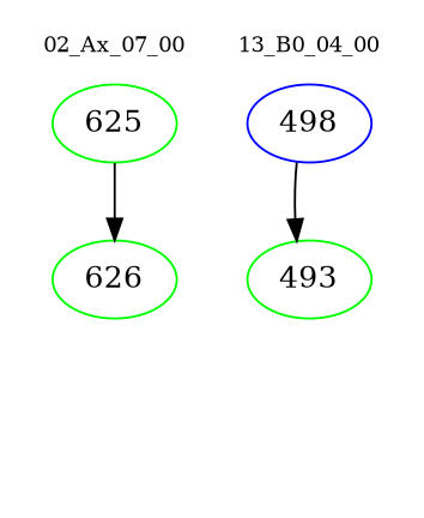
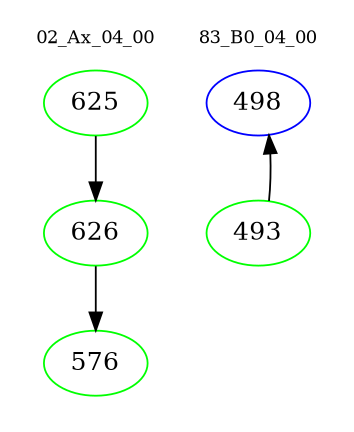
  digraph {
    node [color=green]
    edge [color=black]
    n1 [label=625]
    n2 [label=626]
+   n3 [label=576]
    n4 [color=blue label=498]
    n5 [label=493]
    subgraph cluster_1 {
      color=white
      fontsize=10
-     label="02_Ax_07_00"
+     label="02_Ax_04_00"
      n1
      n2
+     n3
    }
    subgraph cluster_2 {
      color=white
      fontsize=10
-     label="13_B0_04_00"
+     label="83_B0_04_00"
      n4
      n5
    }
    n1 -> n2
-   n4 -> n5
+   n2 -> n3
+   n5 -> n4
  }
